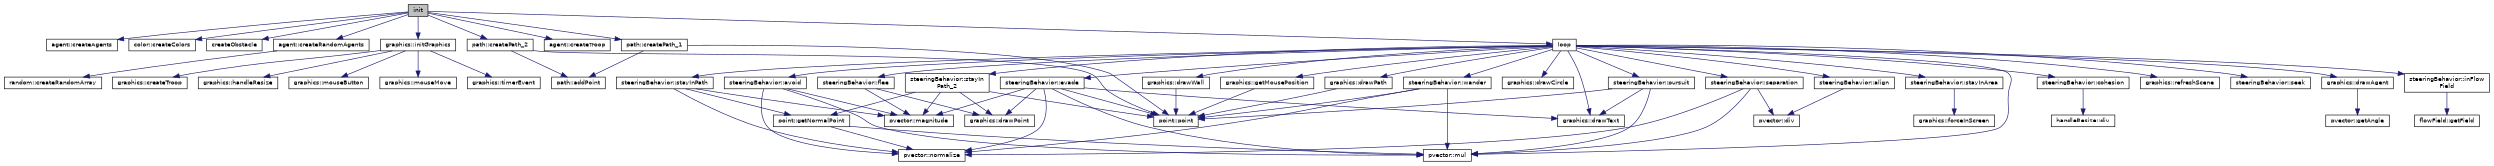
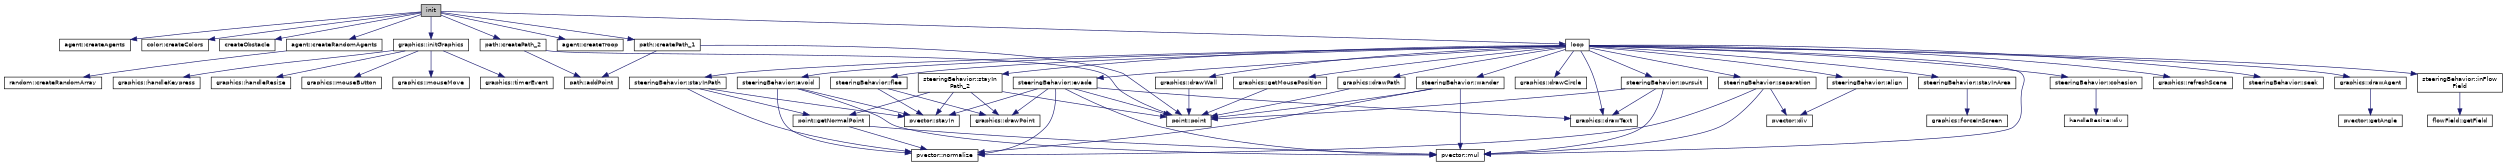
  digraph {
    rankdir=TB
    node [color=black fillcolor=white fontname=Helvetica fontsize=10 shape=record style=filled]
    edge [color=midnightblue fontname=Helvetica fontsize=10 labelfontname=Helvetica labelfontsize=10 style=solid]
    n1 [fillcolor=grey75 fontcolor=black height=0.2 label=init width=0.4]
    n2 [height=0.2 label="agent::createAgents" width=0.4]
    n3 [height=0.2 label="color::createColors" width=0.4]
    n4 [height=0.2 label=createObstacle width=0.4]
    n5 [height=0.2 label="path::createPath_1" width=0.4]
    n6 [height=0.2 label="path::createPath_2" width=0.4]
    n7 [height=0.2 label="agent::createRandomAgents" width=0.4]
    n8 [height=0.2 label="agent::createTroop" width=0.4]
    n9 [height=0.2 label="graphics::initGraphics" width=0.4]
    n10 [height=0.2 label=loop width=0.4]
    n11 [height=0.2 label="path::addPoint" width=0.4]
    n12 [height=0.2 label="point::point" width=0.4]
    n13 [height=0.2 label="random::createRandomArray" width=0.4]
-   n14 [height=0.2 label="graphics::createTroop" width=0.4]
+   n14 [height=0.2 label="graphics::handleKeypress" width=0.4]
    n15 [height=0.2 label="graphics::handleResize" width=0.4]
    n16 [height=0.2 label="graphics::mouseButton" width=0.4]
    n17 [height=0.2 label="graphics::mouseMove" width=0.4]
    n18 [height=0.2 label="graphics::timerEvent" width=0.4]
    n19 [height=0.2 label="steeringBehavior::align" width=0.4]
    n20 [height=0.2 label="steeringBehavior::avoid" width=0.4]
    n21 [height=0.2 label="pvector::mul" width=0.4]
    n22 [height=0.2 label="steeringBehavior::cohesion" width=0.4]
    n23 [height=0.2 label="graphics::drawAgent" width=0.4]
    n24 [height=0.2 label="graphics::drawCircle" width=0.4]
    n25 [height=0.2 label="graphics::drawPath" width=0.4]
    n26 [height=0.2 label="graphics::drawText" width=0.4]
    n27 [height=0.2 label="graphics::drawWall" width=0.4]
    n28 [height=0.2 label="steeringBehavior::evade" width=0.4]
    n29 [height=0.2 label="steeringBehavior::flee" width=0.4]
    n30 [height=0.2 label="graphics::getMousePosition" width=0.4]
    n31 [height=0.2 label="steeringBehavior::inFlow\lField" width=0.4]
    n32 [height=0.2 label="steeringBehavior::pursuit" width=0.4]
    n33 [height=0.2 label="graphics::refreshScene" width=0.4]
    n34 [height=0.2 label="steeringBehavior::seek" width=0.4]
    n35 [height=0.2 label="steeringBehavior::separation" width=0.4]
    n36 [height=0.2 label="steeringBehavior::stayInArea" width=0.4]
    n37 [height=0.2 label="steeringBehavior::stayInPath" width=0.4]
    n38 [height=0.2 label="steeringBehavior::stayIn\lPath_2" width=0.4]
    n39 [height=0.2 label="steeringBehavior::wander" width=0.4]
    n40 [height=0.2 label="pvector::div" width=0.4]
-   n41 [height=0.2 label="pvector::magnitude" width=0.4]
+   n41 [height=0.2 label="pvector::stayIn" width=0.4]
    n42 [height=0.2 label="pvector::normalize" width=0.4]
    n43 [height=0.2 label="handleResize::div" width=0.4]
    n44 [height=0.2 label="pvector::getAngle" width=0.4]
    n45 [height=0.2 label="graphics::drawPoint" width=0.4]
    n46 [height=0.2 label="graphics::forceInScreen" width=0.4]
    n47 [height=0.2 label="flowField::getField" width=0.4]
    n48 [height=0.2 label="point::getNormalPoint" width=0.4]
    n1 -> n2
    n1 -> n3
    n1 -> n4
    n1 -> n5
    n1 -> n6
    n1 -> n7
    n1 -> n8
    n1 -> n9
    n1 -> n10
    n5 -> n11
    n5 -> n12
    n6 -> n11
    n6 -> n12
    n7 -> n13
    n9 -> n14
    n9 -> n15
    n9 -> n16
    n9 -> n17
    n9 -> n18
    n10 -> n19
    n10 -> n20
    n10 -> n21
    n10 -> n22
    n10 -> n23
    n10 -> n24
    n10 -> n25
    n10 -> n26
    n10 -> n27
    n10 -> n28
    n10 -> n29
    n10 -> n30
    n10 -> n31
    n10 -> n32
    n10 -> n33
    n10 -> n34
    n10 -> n35
    n10 -> n36
    n10 -> n37
    n10 -> n38
    n10 -> n39
    n19 -> n40
    n20 -> n21
    n20 -> n41
    n20 -> n42
    n22 -> n43
    n23 -> n44
    n25 -> n12
    n27 -> n12
    n28 -> n12
    n28 -> n21
    n28 -> n26
    n28 -> n41
    n28 -> n42
    n28 -> n45
    n29 -> n41
    n29 -> n45
    n30 -> n12
    n31 -> n47
    n32 -> n12
    n32 -> n21
    n32 -> n26
    n35 -> n21
    n35 -> n40
    n35 -> n42
    n36 -> n46
    n37 -> n41
    n37 -> n42
    n37 -> n48
    n38 -> n12
    n38 -> n41
    n38 -> n45
    n38 -> n48
    n39 -> n12
    n39 -> n21
    n39 -> n42
    n48 -> n21
    n48 -> n42
  }
